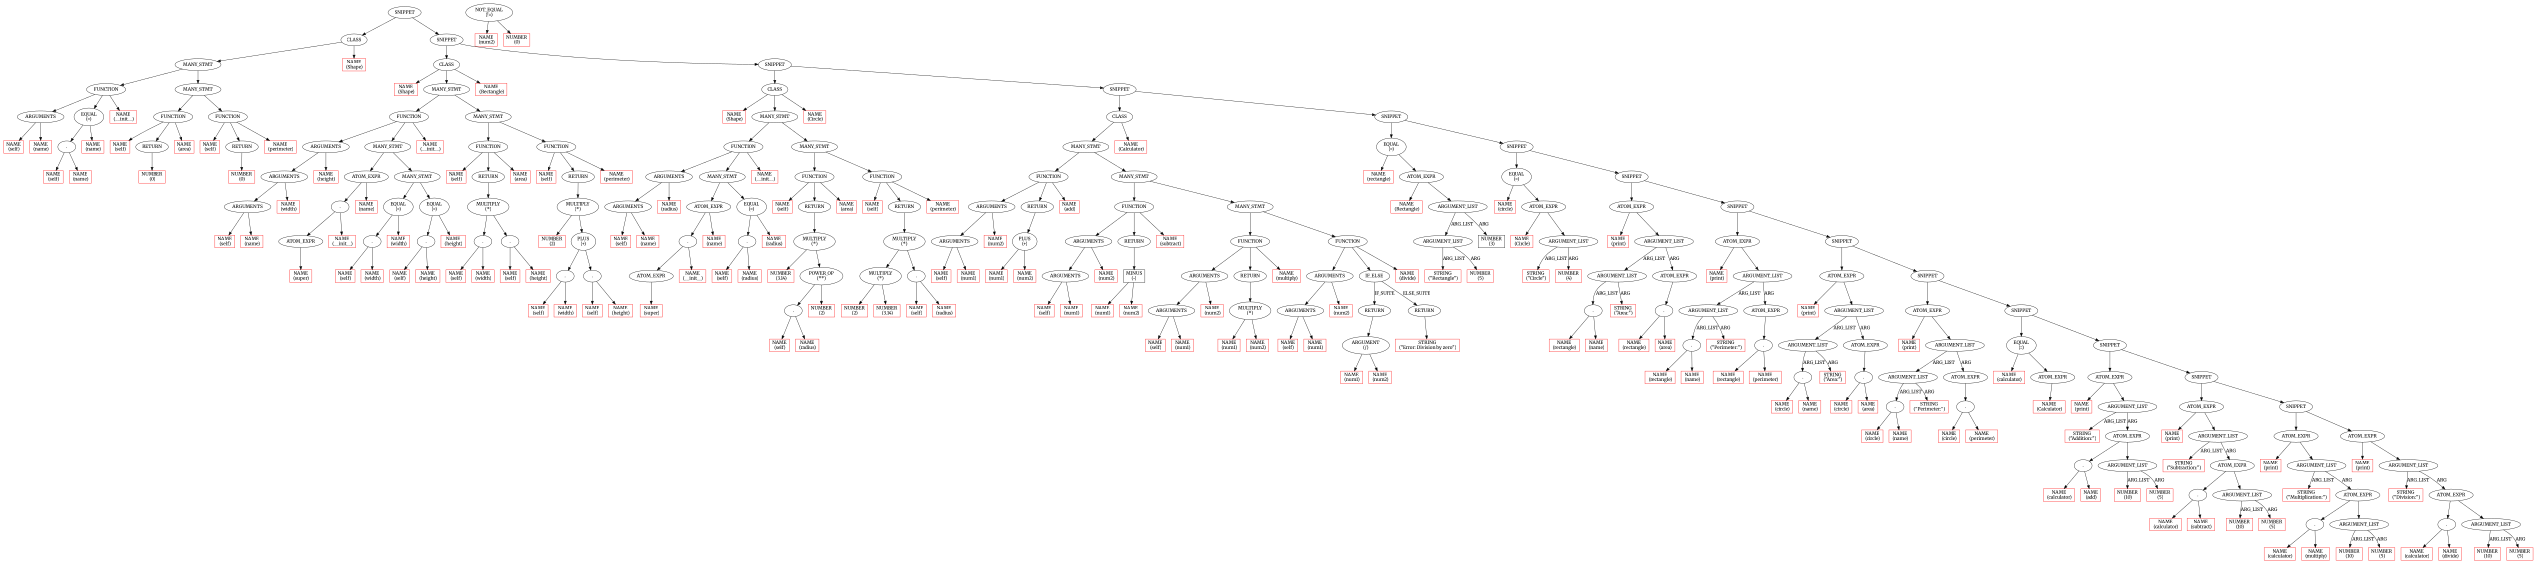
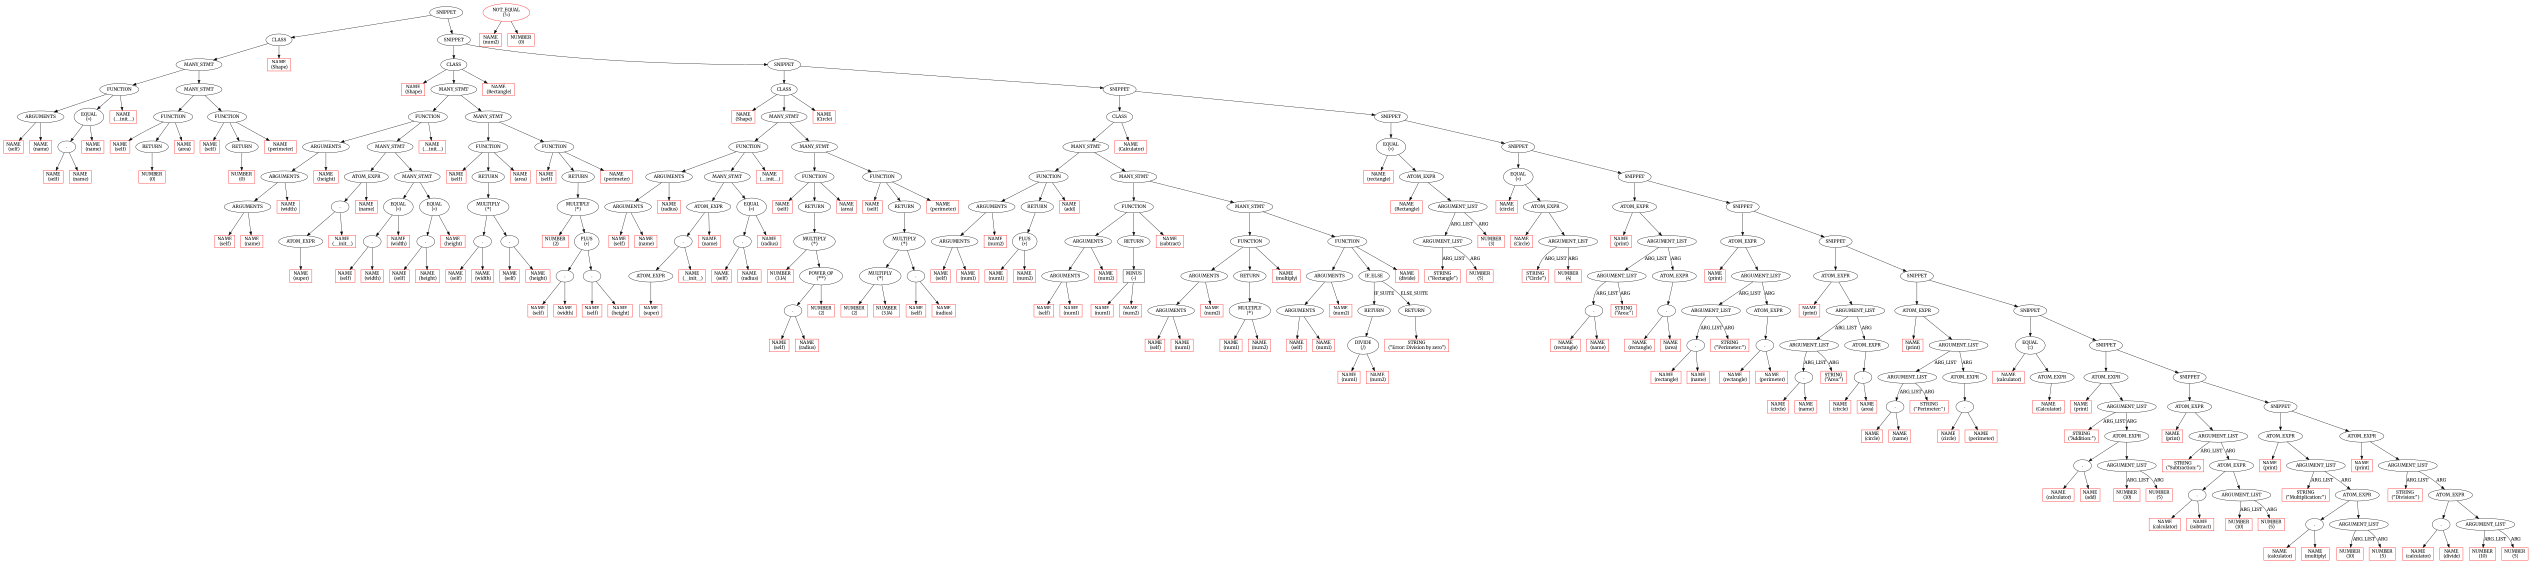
  digraph {
    fontname=Merriweather
    ordering=out
    node [fontname=Merriweather shape=box]
    edge [fontname=Merriweather]
    n1 [color=red label="NAME\n (self)"]
    n2 [color=red label="NAME\n (name)"]
    n3 [label=ARGUMENTS shape=""]
    n4 [color=red label="NAME\n (self)"]
    n5 [label="." shape=""]
    n6 [color=red label="NAME\n (name)"]
    n7 [color=red label="NAME\n (name)"]
    n8 [label="EQUAL\n(=)" shape=""]
    n9 [label=FUNCTION shape=""]
    n10 [color=red label="NAME\n (__init__)"]
    n11 [color=red label="NAME\n (self)"]
    n12 [color=red label="NUMBER\n (0)"]
    n13 [label=RETURN shape=""]
    n14 [label=FUNCTION shape=""]
    n15 [color=red label="NAME\n (area)"]
    n16 [color=red label="NAME\n (self)"]
    n17 [color=red label="NUMBER\n (0)"]
    n18 [label=RETURN shape=""]
    n19 [label=FUNCTION shape=""]
    n20 [color=red label="NAME\n (perimeter)"]
    n21 [label=MANY_STMT shape=""]
    n22 [label=MANY_STMT shape=""]
    n23 [label=CLASS shape=""]
    n24 [color=red label="NAME\n (Shape)"]
    n25 [color=red label="NAME\n (Shape)"]
    n26 [color=red label="NAME\n (self)"]
    n27 [color=red label="NAME\n (name)"]
    n28 [label=ARGUMENTS shape=""]
    n29 [color=red label="NAME\n (width)"]
    n30 [label=ARGUMENTS shape=""]
    n31 [color=red label="NAME\n (height)"]
    n32 [label=ARGUMENTS shape=""]
    n33 [color=red label="NAME\n (super)"]
    n34 [label=ATOM_EXPR shape=""]
    n35 [label="." shape=""]
    n36 [color=red label="NAME\n (__init__)"]
    n37 [color=red label="NAME\n (name)"]
    n38 [label=ATOM_EXPR shape=""]
    n39 [color=red label="NAME\n (self)"]
    n40 [label="." shape=""]
    n41 [color=red label="NAME\n (width)"]
    n42 [color=red label="NAME\n (width)"]
    n43 [label="EQUAL\n(=)" shape=""]
    n44 [color=red label="NAME\n (self)"]
    n45 [label="." shape=""]
    n46 [color=red label="NAME\n (height)"]
    n47 [color=red label="NAME\n (height)"]
    n48 [label="EQUAL\n(=)" shape=""]
    n49 [label=MANY_STMT shape=""]
    n50 [label=MANY_STMT shape=""]
    n51 [label=FUNCTION shape=""]
    n52 [color=red label="NAME\n (__init__)"]
    n53 [color=red label="NAME\n (self)"]
    n54 [color=red label="NAME\n (self)"]
    n55 [label="." shape=""]
    n56 [color=red label="NAME\n (width)"]
    n57 [label="MULTIPLY\n(*)" shape=""]
    n58 [label="." shape=""]
    n59 [color=red label="NAME\n (self)"]
    n60 [color=red label="NAME\n (height)"]
    n61 [label=RETURN shape=""]
    n62 [label=FUNCTION shape=""]
    n63 [color=red label="NAME\n (area)"]
    n64 [color=red label="NAME\n (self)"]
    n65 [color=red label="NUMBER\n (2)"]
    n66 [label="MULTIPLY\n(*)" shape=""]
    n67 [label="PLUS\n(+)" shape=""]
    n68 [label="." shape=""]
    n69 [label="." shape=""]
    n70 [color=red label="NAME\n (self)"]
    n71 [color=red label="NAME\n (width)"]
    n72 [color=red label="NAME\n (self)"]
    n73 [color=red label="NAME\n (height)"]
    n74 [label=RETURN shape=""]
    n75 [label=FUNCTION shape=""]
    n76 [color=red label="NAME\n (perimeter)"]
    n77 [label=MANY_STMT shape=""]
    n78 [label=MANY_STMT shape=""]
    n79 [label=CLASS shape=""]
    n80 [color=red label="NAME\n (Rectangle)"]
    n81 [color=red label="NAME\n (Shape)"]
    n82 [color=red label="NAME\n (self)"]
    n83 [color=red label="NAME\n (name)"]
    n84 [label=ARGUMENTS shape=""]
    n85 [color=red label="NAME\n (radius)"]
    n86 [label=ARGUMENTS shape=""]
    n87 [color=red label="NAME\n (super)"]
    n88 [label=ATOM_EXPR shape=""]
    n89 [label="." shape=""]
    n90 [color=red label="NAME\n (__init__)"]
    n91 [color=red label="NAME\n (name)"]
    n92 [label=ATOM_EXPR shape=""]
    n93 [color=red label="NAME\n (self)"]
    n94 [label="." shape=""]
    n95 [color=red label="NAME\n (radius)"]
    n96 [color=red label="NAME\n (radius)"]
    n97 [label="EQUAL\n(=)" shape=""]
    n98 [label=MANY_STMT shape=""]
    n99 [label=FUNCTION shape=""]
    n100 [color=red label="NAME\n (__init__)"]
    n101 [color=red label="NAME\n (self)"]
    n102 [color=red label="NUMBER\n (3.14)"]
    n103 [label="MULTIPLY\n(*)" shape=""]
    n104 [label="POWER_OP\n(**)" shape=""]
    n105 [label="." shape=""]
    n106 [color=red label="NUMBER\n (2)"]
    n107 [color=red label="NAME\n (self)"]
    n108 [color=red label="NAME\n (radius)"]
    n109 [label=RETURN shape=""]
    n110 [label=FUNCTION shape=""]
    n111 [color=red label="NAME\n (area)"]
    n112 [color=red label="NAME\n (self)"]
    n113 [color=red label="NUMBER\n (2)"]
    n114 [label="MULTIPLY\n(*)" shape=""]
    n115 [color=red label="NUMBER\n (3.14)"]
    n116 [label="MULTIPLY\n(*)" shape=""]
    n117 [label="." shape=""]
    n118 [color=red label="NAME\n (self)"]
    n119 [color=red label="NAME\n (radius)"]
    n120 [label=RETURN shape=""]
    n121 [label=FUNCTION shape=""]
    n122 [color=red label="NAME\n (perimeter)"]
    n123 [label=MANY_STMT shape=""]
    n124 [label=MANY_STMT shape=""]
    n125 [label=CLASS shape=""]
    n126 [color=red label="NAME\n (Circle)"]
    n127 [color=red label="NAME\n (self)"]
    n128 [color=red label="NAME\n (num1)"]
    n129 [label=ARGUMENTS shape=""]
    n130 [color=red label="NAME\n (num2)"]
    n131 [label=ARGUMENTS shape=""]
    n132 [color=red label="NAME\n (num1)"]
    n133 [color=red label="NAME\n (num2)"]
    n134 [label="PLUS\n(+)" shape=""]
    n135 [label=RETURN shape=""]
    n136 [label=FUNCTION shape=""]
    n137 [color=red label="NAME\n (add)"]
    n138 [color=red label="NAME\n (self)"]
    n139 [color=red label="NAME\n (num1)"]
    n140 [label=ARGUMENTS shape=""]
    n141 [color=red label="NAME\n (num2)"]
    n142 [label=ARGUMENTS shape=""]
    n143 [color=red label="NAME\n (num1)"]
    n144 [color=red label="NAME\n (num2)"]
    n145 [label="MINUS\n(-)"]
    n146 [label=RETURN shape=""]
    n147 [label=FUNCTION shape=""]
    n148 [color=red label="NAME\n (subtract)"]
    n149 [color=red label="NAME\n (self)"]
    n150 [color=red label="NAME\n (num1)"]
    n151 [label=ARGUMENTS shape=""]
    n152 [color=red label="NAME\n (num2)"]
    n153 [label=ARGUMENTS shape=""]
    n154 [color=red label="NAME\n (num1)"]
    n155 [label="MULTIPLY\n(*)" shape=""]
    n156 [color=red label="NAME\n (num2)"]
    n157 [label=RETURN shape=""]
    n158 [label=FUNCTION shape=""]
    n159 [color=red label="NAME\n (multiply)"]
    n160 [color=red label="NAME\n (self)"]
    n161 [color=red label="NAME\n (num1)"]
    n162 [label=ARGUMENTS shape=""]
    n163 [color=red label="NAME\n (num2)"]
    n164 [label=ARGUMENTS shape=""]
    n165 [color=red label="NAME\n (num2)"]
-   n166 [label="NOT_EQUAL\n(!=)" shape=""]
+   n166 [label="NOT_EQUAL\n(!=)" color=red shape=""]
    n167 [color=red label="NUMBER\n (0)"]
    n168 [color=red label="NAME\n (num1)"]
-   n169 [label="ARGUMENT\n(/)" shape=""]
+   n169 [label="DIVIDE\n(/)" shape=""]
    n170 [color=red label="NAME\n (num2)"]
    n171 [label=RETURN shape=""]
    n172 [color=red label="STRING\n (\"Error: Division by zero\")"]
    n173 [label=RETURN shape=""]
    n174 [label=IF_ELSE shape=""]
    n175 [label=FUNCTION shape=""]
    n176 [color=red label="NAME\n (divide)"]
    n177 [label=MANY_STMT shape=""]
    n178 [label=MANY_STMT shape=""]
    n179 [label=MANY_STMT shape=""]
    n180 [label=CLASS shape=""]
    n181 [color=red label="NAME\n (Calculator)"]
    n182 [color=red label="NAME\n (rectangle)"]
    n183 [color=red label="NAME\n (Rectangle)"]
    n184 [color=red label="STRING\n (\"Rectangle\")"]
    n185 [color=red label="NUMBER\n (5)"]
    n186 [label=ARGUMENT_LIST shape=""]
-   n187 [color=black label="NUMBER\n (3)"]
+   n187 [color=red label="NUMBER\n (3)"]
    n188 [label=ARGUMENT_LIST shape=""]
    n189 [label=ATOM_EXPR shape=""]
    n190 [label="EQUAL\n(=)" shape=""]
    n191 [color=red label="NAME\n (circle)"]
    n192 [color=red label="NAME\n (Circle)"]
    n193 [color=red label="STRING\n (\"Circle\")"]
    n194 [color=red label="NUMBER\n (4)"]
    n195 [label=ARGUMENT_LIST shape=""]
    n196 [label=ATOM_EXPR shape=""]
    n197 [label="EQUAL\n(=)" shape=""]
    n198 [color=red label="NAME\n (print)"]
    n199 [color=red label="NAME\n (rectangle)"]
    n200 [label="." shape=""]
    n201 [color=red label="NAME\n (name)"]
    n202 [color=red label="STRING\n (\"Area:\")"]
    n203 [label=ARGUMENT_LIST shape=""]
    n204 [color=red label="NAME\n (rectangle)"]
    n205 [label="." shape=""]
    n206 [color=red label="NAME\n (area)"]
    n207 [label=ATOM_EXPR shape=""]
    n208 [label=ARGUMENT_LIST shape=""]
    n209 [label=ATOM_EXPR shape=""]
    n210 [color=red label="NAME\n (print)"]
    n211 [color=red label="NAME\n (rectangle)"]
    n212 [label="." shape=""]
    n213 [color=red label="NAME\n (name)"]
    n214 [color=red label="STRING\n (\"Perimeter:\")"]
    n215 [label=ARGUMENT_LIST shape=""]
    n216 [color=red label="NAME\n (rectangle)"]
    n217 [label="." shape=""]
    n218 [color=red label="NAME\n (perimeter)"]
    n219 [label=ATOM_EXPR shape=""]
    n220 [label=ARGUMENT_LIST shape=""]
    n221 [label=ATOM_EXPR shape=""]
    n222 [color=red label="NAME\n (print)"]
    n223 [color=red label="NAME\n (circle)"]
    n224 [label="." shape=""]
    n225 [color=red label="NAME\n (name)"]
    n226 [color=red label="STRING\n (\"Area:\")"]
    n227 [label=ARGUMENT_LIST shape=""]
    n228 [color=red label="NAME\n (circle)"]
    n229 [label="." shape=""]
    n230 [color=red label="NAME\n (area)"]
    n231 [label=ATOM_EXPR shape=""]
    n232 [label=ARGUMENT_LIST shape=""]
    n233 [label=ATOM_EXPR shape=""]
    n234 [color=red label="NAME\n (print)"]
    n235 [color=red label="NAME\n (circle)"]
    n236 [label="." shape=""]
    n237 [color=red label="NAME\n (name)"]
    n238 [color=red label="STRING\n (\"Perimeter:\")"]
    n239 [label=ARGUMENT_LIST shape=""]
    n240 [color=red label="NAME\n (circle)"]
    n241 [label="." shape=""]
    n242 [color=red label="NAME\n (perimeter)"]
    n243 [label=ATOM_EXPR shape=""]
    n244 [label=ARGUMENT_LIST shape=""]
    n245 [label=ATOM_EXPR shape=""]
    n246 [color=red label="NAME\n (calculator)"]
    n247 [color=red label="NAME\n (Calculator)"]
    n248 [label=ATOM_EXPR shape=""]
    n249 [label="EQUAL\n(=)" shape=""]
    n250 [color=red label="NAME\n (print)"]
    n251 [color=red label="STRING\n (\"Addition:\")"]
    n252 [color=red label="NAME\n (calculator)"]
    n253 [label="." shape=""]
    n254 [color=red label="NAME\n (add)"]
    n255 [color=red label="NUMBER\n (10)"]
    n256 [color=red label="NUMBER\n (5)"]
    n257 [label=ARGUMENT_LIST shape=""]
    n258 [label=ATOM_EXPR shape=""]
    n259 [label=ARGUMENT_LIST shape=""]
    n260 [label=ATOM_EXPR shape=""]
    n261 [color=red label="NAME\n (print)"]
    n262 [color=red label="STRING\n (\"Subtraction:\")"]
    n263 [color=red label="NAME\n (calculator)"]
    n264 [label="." shape=""]
    n265 [color=red label="NAME\n (subtract)"]
    n266 [color=red label="NUMBER\n (10)"]
    n267 [color=red label="NUMBER\n (5)"]
    n268 [label=ARGUMENT_LIST shape=""]
    n269 [label=ATOM_EXPR shape=""]
    n270 [label=ARGUMENT_LIST shape=""]
    n271 [label=ATOM_EXPR shape=""]
    n272 [color=red label="NAME\n (print)"]
    n273 [color=red label="STRING\n (\"Multiplication:\")"]
    n274 [color=red label="NAME\n (calculator)"]
    n275 [label="." shape=""]
    n276 [color=red label="NAME\n (multiply)"]
    n277 [color=red label="NUMBER\n (10)"]
    n278 [color=red label="NUMBER\n (5)"]
    n279 [label=ARGUMENT_LIST shape=""]
    n280 [label=ATOM_EXPR shape=""]
    n281 [label=ARGUMENT_LIST shape=""]
    n282 [label=ATOM_EXPR shape=""]
    n283 [color=red label="NAME\n (print)"]
    n284 [color=red label="STRING\n (\"Division:\")"]
    n285 [color=red label="NAME\n (calculator)"]
    n286 [label="." shape=""]
    n287 [color=red label="NAME\n (divide)"]
    n288 [color=red label="NUMBER\n (10)"]
    n289 [color=red label="NUMBER\n (5)"]
    n290 [label=ARGUMENT_LIST shape=""]
    n291 [label=ATOM_EXPR shape=""]
    n292 [label=ARGUMENT_LIST shape=""]
    n293 [label=ATOM_EXPR shape=""]
    n294 [label=SNIPPET shape=""]
    n295 [label=SNIPPET shape=""]
    n296 [label=SNIPPET shape=""]
    n297 [label=SNIPPET shape=""]
    n298 [label=SNIPPET shape=""]
    n299 [label=SNIPPET shape=""]
    n300 [label=SNIPPET shape=""]
    n301 [label=SNIPPET shape=""]
    n302 [label=SNIPPET shape=""]
    n303 [label=SNIPPET shape=""]
    n304 [label=SNIPPET shape=""]
    n305 [label=SNIPPET shape=""]
    n306 [label=SNIPPET shape=""]
    n307 [label=SNIPPET shape=""]
    n3 -> n1
    n3 -> n2
    n5 -> n4
    n5 -> n6
    n8 -> n5
    n8 -> n7
    n9 -> n3
    n9 -> n8
    n9 -> n10
    n13 -> n12
    n14 -> n11
    n14 -> n13
    n14 -> n15
    n18 -> n17
    n19 -> n16
    n19 -> n18
    n19 -> n20
    n21 -> n14
    n21 -> n19
    n22 -> n9
    n22 -> n21
    n23 -> n22
    n23 -> n24
    n28 -> n26
    n28 -> n27
    n30 -> n28
    n30 -> n29
    n32 -> n30
    n32 -> n31
    n34 -> n33
    n35 -> n34
    n35 -> n36
    n38 -> n35
    n38 -> n37
    n40 -> n39
    n40 -> n41
    n43 -> n40
    n43 -> n42
    n45 -> n44
    n45 -> n46
    n48 -> n45
    n48 -> n47
    n49 -> n43
    n49 -> n48
    n50 -> n38
    n50 -> n49
    n51 -> n32
    n51 -> n50
    n51 -> n52
    n55 -> n54
    n55 -> n56
    n57 -> n55
    n57 -> n58
    n58 -> n59
    n58 -> n60
    n61 -> n57
    n62 -> n53
    n62 -> n61
    n62 -> n63
    n66 -> n65
    n66 -> n67
    n67 -> n68
    n67 -> n69
    n68 -> n70
    n68 -> n71
    n69 -> n72
    n69 -> n73
    n74 -> n66
    n75 -> n64
    n75 -> n74
    n75 -> n76
    n77 -> n62
    n77 -> n75
    n78 -> n51
    n78 -> n77
    n79 -> n25
    n79 -> n78
    n79 -> n80
    n84 -> n82
    n84 -> n83
    n86 -> n84
    n86 -> n85
    n88 -> n87
    n89 -> n88
    n89 -> n90
    n92 -> n89
    n92 -> n91
    n94 -> n93
    n94 -> n95
    n97 -> n94
    n97 -> n96
    n98 -> n92
    n98 -> n97
    n99 -> n86
    n99 -> n98
    n99 -> n100
    n103 -> n102
    n103 -> n104
    n104 -> n105
    n104 -> n106
    n105 -> n107
    n105 -> n108
    n109 -> n103
    n110 -> n101
    n110 -> n109
    n110 -> n111
    n114 -> n113
    n114 -> n115
    n116 -> n114
    n116 -> n117
    n117 -> n118
    n117 -> n119
    n120 -> n116
    n121 -> n112
    n121 -> n120
    n121 -> n122
    n123 -> n110
    n123 -> n121
    n124 -> n99
    n124 -> n123
    n125 -> n81
    n125 -> n124
    n125 -> n126
    n129 -> n127
    n129 -> n128
    n131 -> n129
    n131 -> n130
    n134 -> n132
    n134 -> n133
    n135 -> n134
    n136 -> n131
    n136 -> n135
    n136 -> n137
    n140 -> n138
    n140 -> n139
    n142 -> n140
    n142 -> n141
    n145 -> n143
    n145 -> n144
    n146 -> n145
    n147 -> n142
    n147 -> n146
    n147 -> n148
    n151 -> n149
    n151 -> n150
    n153 -> n151
    n153 -> n152
    n155 -> n154
    n155 -> n156
    n157 -> n155
    n158 -> n153
    n158 -> n157
    n158 -> n159
    n162 -> n160
    n162 -> n161
    n164 -> n162
    n164 -> n163
    n166 -> n165
    n166 -> n167
    n169 -> n168
    n169 -> n170
    n171 -> n169
    n173 -> n172
    n174 -> n171 [label=IF_SUITE]
    n174 -> n173 [label=ELSE_SUITE]
    n175 -> n164
    n175 -> n174
    n175 -> n176
    n177 -> n158
    n177 -> n175
    n178 -> n147
    n178 -> n177
    n179 -> n136
    n179 -> n178
    n180 -> n179
    n180 -> n181
    n186 -> n184 [label=ARG_LIST]
    n186 -> n185 [label=ARG]
    n188 -> n186 [label=ARG_LIST]
    n188 -> n187 [label=ARG]
    n189 -> n183
    n189 -> n188
    n190 -> n182
    n190 -> n189
    n195 -> n193 [label=ARG_LIST]
    n195 -> n194 [label=ARG]
    n196 -> n192
    n196 -> n195
    n197 -> n191
    n197 -> n196
    n200 -> n199
    n200 -> n201
    n203 -> n200 [label=ARG_LIST]
    n203 -> n202 [label=ARG]
    n205 -> n204
    n205 -> n206
    n207 -> n205
    n208 -> n203 [label=ARG_LIST]
    n208 -> n207 [label=ARG]
    n209 -> n198
    n209 -> n208
    n212 -> n211
    n212 -> n213
    n215 -> n212 [label=ARG_LIST]
    n215 -> n214 [label=ARG]
    n217 -> n216
    n217 -> n218
    n219 -> n217
    n220 -> n215 [label=ARG_LIST]
    n220 -> n219 [label=ARG]
    n221 -> n210
    n221 -> n220
    n224 -> n223
    n224 -> n225
    n227 -> n224 [label=ARG_LIST]
    n227 -> n226 [label=ARG]
    n229 -> n228
    n229 -> n230
    n231 -> n229
    n232 -> n227 [label=ARG_LIST]
    n232 -> n231 [label=ARG]
    n233 -> n222
    n233 -> n232
    n236 -> n235
    n236 -> n237
    n239 -> n236 [label=ARG_LIST]
    n239 -> n238 [label=ARG]
    n241 -> n240
    n241 -> n242
    n243 -> n241
    n244 -> n239 [label=ARG_LIST]
    n244 -> n243 [label=ARG]
    n245 -> n234
    n245 -> n244
    n248 -> n247
    n249 -> n246
    n249 -> n248
    n253 -> n252
    n253 -> n254
    n257 -> n255 [label=ARG_LIST]
    n257 -> n256 [label=ARG]
    n258 -> n253
    n258 -> n257
    n259 -> n251 [label=ARG_LIST]
    n259 -> n258 [label=ARG]
    n260 -> n250
    n260 -> n259
    n264 -> n263
    n264 -> n265
    n268 -> n266 [label=ARG_LIST]
    n268 -> n267 [label=ARG]
    n269 -> n264
    n269 -> n268
    n270 -> n262 [label=ARG_LIST]
    n270 -> n269 [label=ARG]
    n271 -> n261
    n271 -> n270
    n275 -> n274
    n275 -> n276
    n279 -> n277 [label=ARG_LIST]
    n279 -> n278 [label=ARG]
    n280 -> n275
    n280 -> n279
    n281 -> n273 [label=ARG_LIST]
    n281 -> n280 [label=ARG]
    n282 -> n272
    n282 -> n281
    n286 -> n285
    n286 -> n287
    n290 -> n288 [label=ARG_LIST]
    n290 -> n289 [label=ARG]
    n291 -> n286
    n291 -> n290
    n292 -> n284 [label=ARG_LIST]
    n292 -> n291 [label=ARG]
    n293 -> n283
    n293 -> n292
    n294 -> n282
    n294 -> n293
    n295 -> n271
    n295 -> n294
    n296 -> n260
    n296 -> n295
    n297 -> n249
    n297 -> n296
    n298 -> n245
    n298 -> n297
    n299 -> n233
    n299 -> n298
    n300 -> n221
    n300 -> n299
    n301 -> n209
    n301 -> n300
    n302 -> n197
    n302 -> n301
    n303 -> n190
    n303 -> n302
    n304 -> n180
    n304 -> n303
    n305 -> n125
    n305 -> n304
    n306 -> n79
    n306 -> n305
    n307 -> n23
    n307 -> n306
  }
